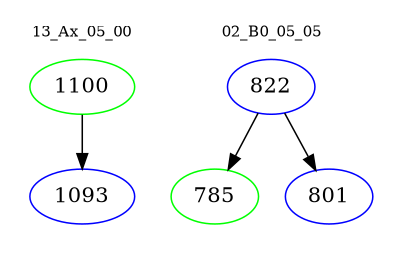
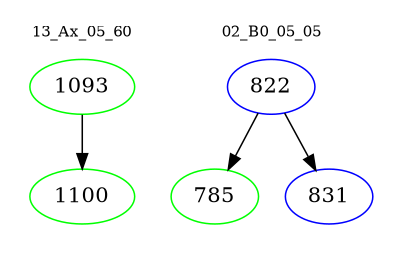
  digraph {
    fontname="DejaVu Serif"
    node [color=blue fontname="DejaVu Serif"]
    edge [color=black fontname="DejaVu Serif"]
-   n1 [label=1093]
+   n1 [color=green label=1093]
    n2 [color=green label=1100]
    n3 [label=822]
    n4 [color=green label=785]
-   n5 [label=801]
+   n5 [label=831]
    subgraph cluster_1 {
      color=white
      fontsize=10
-     label="13_Ax_05_00"
+     label="13_Ax_05_60"
      n1
      n2
    }
    subgraph cluster_2 {
      color=white
      fontsize=10
      label="02_B0_05_05"
      n3
      n4
      n5
    }
-   n2 -> n1
+   n1 -> n2
    n3 -> n4
    n3 -> n5
  }
